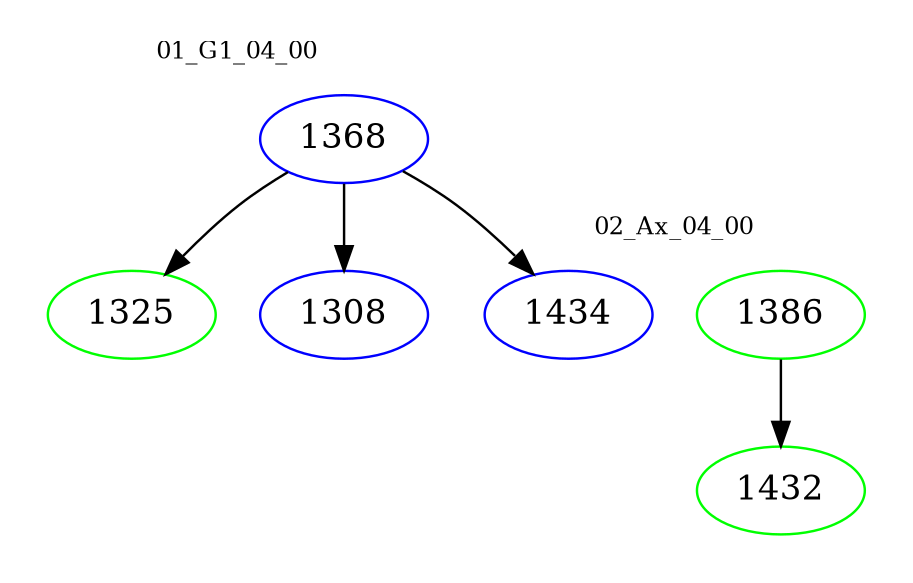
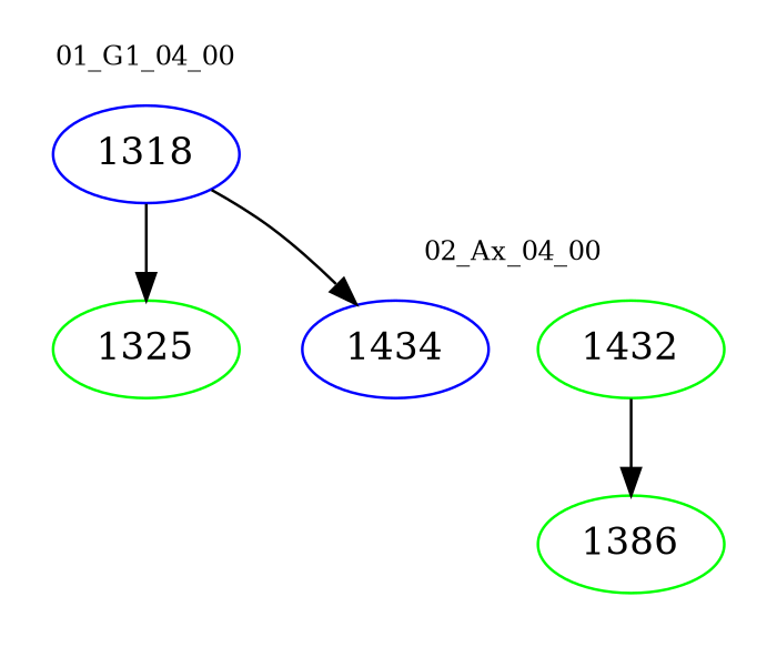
  digraph {
    node [color=green]
    edge [color=black]
    n1 [label=1432]
    n2 [label=1386]
    n3 [color=blue label=1434]
-   n4 [color=blue label=1368]
+   n4 [color=blue label=1318]
    n5 [label=1325]
-   n6 [color=blue label=1308]
    subgraph cluster_1 {
      color=white
      fontsize=10
      label="02_Ax_04_00"
      n1
      n2
      n3
    }
    subgraph cluster_2 {
      color=white
      fontsize=10
      label="01_G1_04_00"
      n4
      n5
-     n6
    }
-   n2 -> n1
+   n1 -> n2
    n4 -> n3
    n4 -> n5
-   n4 -> n6
  }
